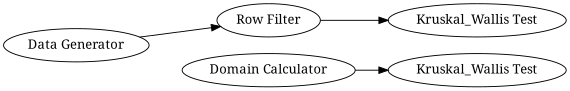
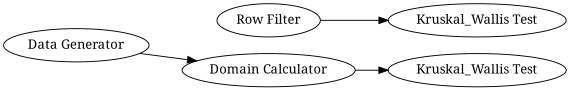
  digraph {
    fontname="Noto Serif"
    rankdir=LR
    node [fontname="Noto Serif"]
    edge [fontname="Noto Serif"]
    n1 [label="Kruskal_Wallis Test"]
    n2 [label="Data Generator"]
    n3 [label="Row Filter"]
    n4 [label="Kruskal_Wallis Test"]
    n5 [label="Domain Calculator"]
-   n2 -> n3
+   n2 -> n5
    n3 -> n4
    n5 -> n1
  }
